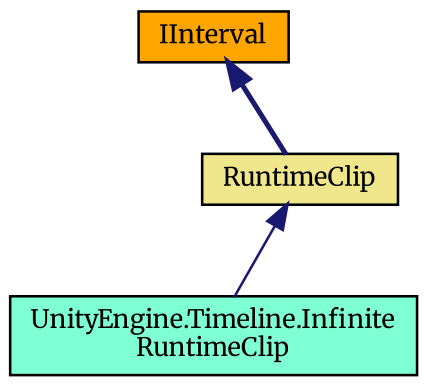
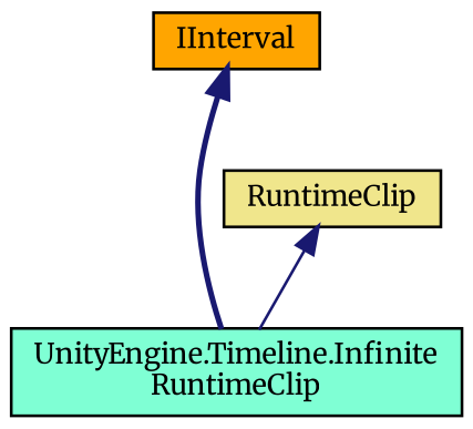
  digraph {
    fontname=Merriweather
    node [color=black fontname=Merriweather fontsize=10 shape=record style=filled]
    edge [color=midnightblue dir=back fontname=Merriweather fontsize=10 labelfontname=Helvetica labelfontsize=10]
    n1 [fillcolor=aquamarine fontcolor=black height=0.2 label="UnityEngine.Timeline.Infinite\lRuntimeClip" width=0.4]
    n2 [fillcolor=khaki height=0.2 label=RuntimeClip width=0.4]
    n3 [fillcolor=orange height=0.2 label=IInterval width=0.4]
    n2 -> n1 [style=solid]
-   n3 -> n2 [style=bold]
+   n3 -> n1 [style=bold]
  }
